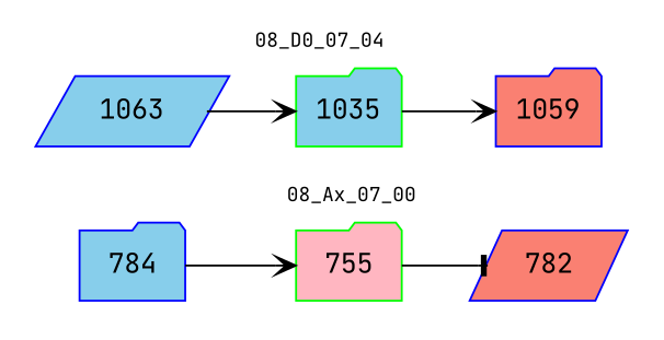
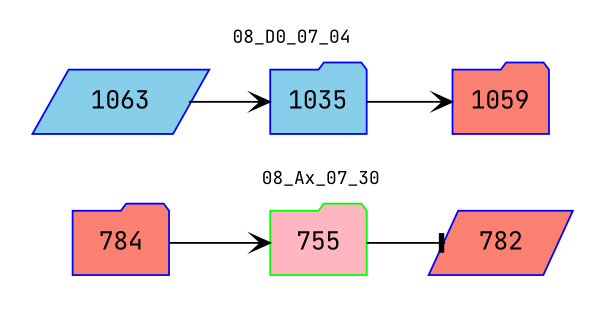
  digraph {
    fontname="JetBrains Mono"
    rankdir=LR
    node [color=blue fillcolor=salmon fontname="JetBrains Mono" shape=folder style=filled]
    edge [arrowhead=vee color=black fontname="JetBrains Mono"]
-   n1 [fillcolor=skyblue label=784]
+   n1 [label=784]
    n2 [color=green fillcolor=lightpink label=755]
    n3 [label=782 shape=parallelogram]
    n4 [fillcolor=skyblue label=1063 shape=parallelogram]
-   n5 [color=green fillcolor=skyblue label=1035]
+   n5 [fillcolor=skyblue label=1035]
    n6 [label=1059]
    subgraph cluster_1 {
      color=white
      fontsize=10
-     label="08_Ax_07_00"
+     label="08_Ax_07_30"
      n1
      n2
      n3
    }
    subgraph cluster_2 {
      color=white
      fontsize=10
      label="08_D0_07_04"
      n4
      n5
      n6
    }
    n1 -> n2
    n2 -> n3 [arrowhead=tee]
    n4 -> n5
    n5 -> n6
  }
